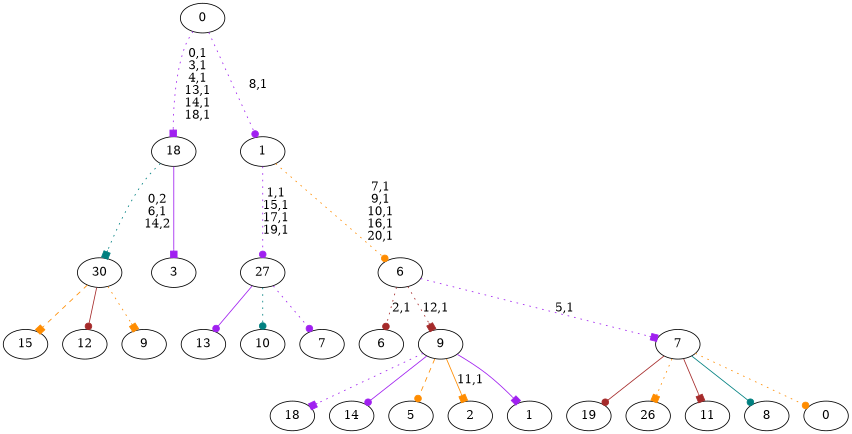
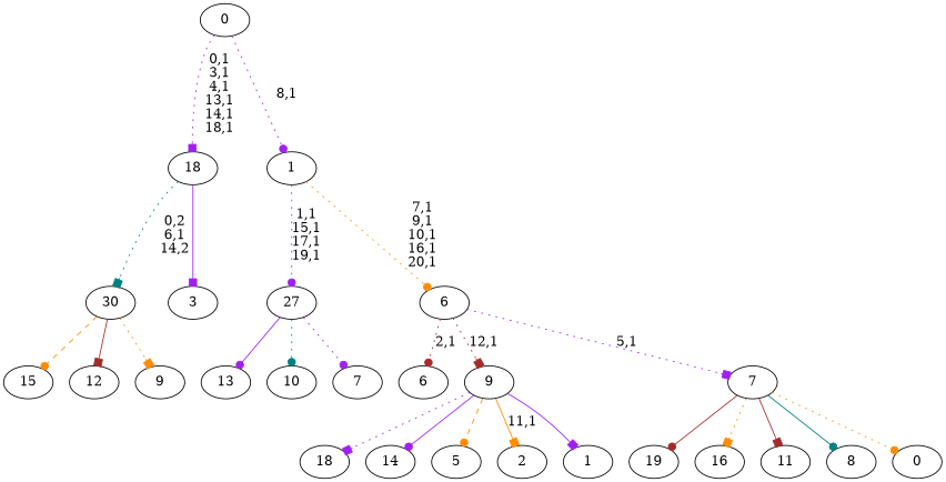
  digraph {
    edge [arrowhead=dot color=purple style=dotted]
    n1 [label=19]
    n2 [label=18]
-   n3 [label=26]
+   n3 [label=16]
    n4 [label=15]
    n5 [label=14]
    n6 [label=13]
    n7 [label=12]
    n8 [label=11]
    n9 [label=10]
    n10 [label=9]
    30
    n12 [label=8]
    n13 [label=7]
    27
    n15 [label=6]
    n16 [label=5]
    n17 [label=3]
    18
    n19 [label=2]
    n20 [label=1]
    9
    n22 [label=0]
    7
    6
    1
    0
-   30 -> n4 [arrowhead=box color=darkorange style=dashed]
-   30 -> n7 [color=brown style=solid]
+   30 -> n4 [color=darkorange style=dashed]
+   30 -> n7 [arrowhead=box color=brown style=solid]
    30 -> n10 [arrowhead=box color=darkorange]
    27 -> n6 [style=solid]
    27 -> n9 [color=teal]
    27 -> n13
    18 -> 30 [arrowhead=box color=teal label="0,2\n6,1\n14,2"]
    18 -> n17 [arrowhead=box style=solid]
    9 -> n2 [arrowhead=box]
    9 -> n5 [style=solid]
    9 -> n16 [color=darkorange style=dashed]
    9 -> n19 [arrowhead=box color=darkorange label="11,1" style=solid]
    9 -> n20 [arrowhead=box style=solid]
    7 -> n1 [color=brown style=solid]
    7 -> n3 [arrowhead=box color=darkorange]
    7 -> n8 [arrowhead=box color=brown style=solid]
    7 -> n12 [color=teal style=solid]
    7 -> n22 [color=darkorange]
    6 -> n15 [color=brown label="2,1"]
    6 -> 9 [arrowhead=box color=brown label="12,1"]
    6 -> 7 [arrowhead=box label="5,1"]
    1 -> 27 [label="1,1\n15,1\n17,1\n19,1"]
    1 -> 6 [color=darkorange label="7,1\n9,1\n10,1\n16,1\n20,1"]
    0 -> 18 [arrowhead=box label="0,1\n3,1\n4,1\n13,1\n14,1\n18,1"]
    0 -> 1 [label="8,1"]
  }
